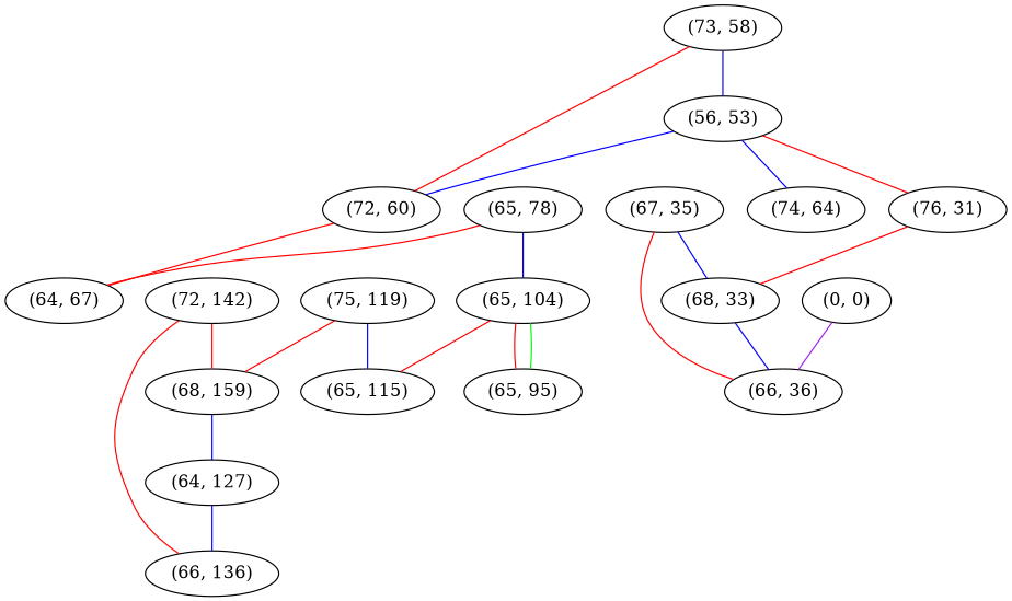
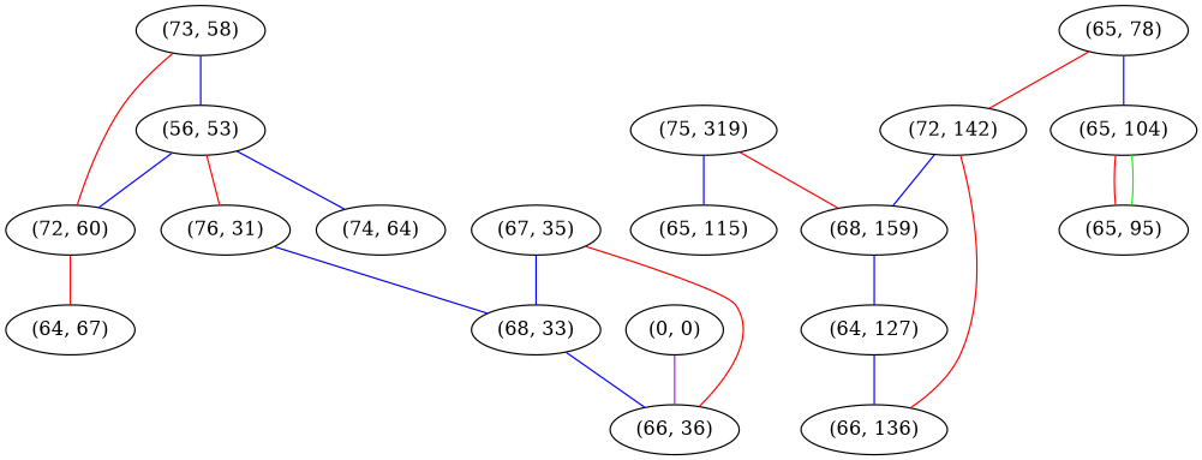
  graph {
    edge [color=red weight=1]
    "(73, 58)"
    "(56, 53)"
    "(72, 60)"
    "(76, 31)"
    "(74, 64)"
    "(64, 67)"
    "(72, 142)"
    "(68, 159)"
    "(66, 136)"
    "(64, 127)"
    "(0, 0)"
    "(66, 36)"
    "(67, 35)"
    "(68, 33)"
    "(65, 78)"
    "(65, 104)"
    "(65, 115)"
    "(65, 95)"
-   "(75, 119)"
+   "(75, 119)" [label="(75, 319)"]
    "(73, 58)" -- "(56, 53)" [color=blue weight=3]
    "(73, 58)" -- "(72, 60)"
    "(56, 53)" -- "(72, 60)" [color=blue weight=3]
    "(56, 53)" -- "(76, 31)"
    "(56, 53)" -- "(74, 64)" [color=blue weight=3]
    "(72, 60)" -- "(64, 67)"
-   "(76, 31)" -- "(68, 33)"
-   "(72, 142)" -- "(68, 159)"
+   "(76, 31)" -- "(68, 33)" [color=blue]
+   "(72, 142)" -- "(68, 159)" [color=blue]
    "(72, 142)" -- "(66, 136)"
    "(68, 159)" -- "(64, 127)" [color=blue weight=3]
    "(64, 127)" -- "(66, 136)" [color=blue weight=3]
    "(0, 0)" -- "(66, 36)" [color=purple weight=4]
    "(67, 35)" -- "(66, 36)"
    "(67, 35)" -- "(68, 33)" [color=blue weight=3]
    "(68, 33)" -- "(66, 36)" [color=blue weight=3]
-   "(65, 78)" -- "(64, 67)"
+   "(65, 78)" -- "(72, 142)"
    "(65, 78)" -- "(65, 104)" [color=blue weight=3]
-   "(65, 104)" -- "(65, 115)"
    "(65, 104)" -- "(65, 95)"
    "(65, 104)" -- "(65, 95)" [color=green weight=2]
    "(75, 119)" -- "(68, 159)"
    "(75, 119)" -- "(65, 115)" [color=blue weight=3]
  }
